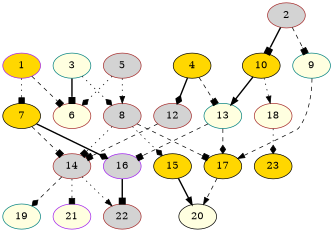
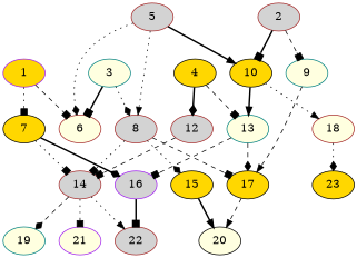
  digraph {
    node [alpha=0.08 color=brown fillcolor=lightyellow style=filled]
    edge [arrowhead=box style=dotted]
    1 [alpha=0.13 color=purple expect_size=77151057863938912 fillcolor=gold]
    6 [alpha=0.01 expect_size=361350068801773184]
    7 [alpha=0.13 color=black expect_size=174485492646789440 fillcolor=gold]
    14 [alpha=0.15 expect_size=1462090562112041 fillcolor=lightgrey]
    16 [color=purple expect_size=158008923564219968 fillcolor=lightgrey]
    19 [alpha=0.07 color=teal expect_size=875952101749351]
    21 [alpha=0.10 color=purple expect_size=11242549597040768]
    22 [alpha=0.10 expect_size=103254635323418144 fillcolor=lightgrey]
    2 [expect_size=311632189733915968 fillcolor=lightgrey]
    9 [alpha=0.10 color=teal expect_size=138068789151254208]
    10 [alpha=0.19 color=black expect_size=11595293192253188 fillcolor=gold]
    17 [alpha=0.06 color=black expect_size=50338246684137488384 fillcolor=gold]
    18 [alpha=0.11 expect_size=76856823011521]
    13 [alpha=0.11 color=teal expect_size=344003090864462528]
    20 [alpha=0.18 color=black expect_size=387661363180877]
    23 [alpha=0.15 color=black expect_size=12456572604381932 fillcolor=gold]
    3 [color=teal expect_size=3482622349017088000]
    8 [alpha=0.02 expect_size=3335578219071183 fillcolor=lightgrey]
    15 [alpha=0.03 color=black expect_size=1333465630254639 fillcolor=gold]
    4 [alpha=0.01 color=black expect_size=504527187242190464 fillcolor=gold]
    12 [alpha=0.16 expect_size=287291950779124 fillcolor=lightgrey]
    5 [alpha=0.03 expect_size=152535397711694112 fillcolor=lightgrey]
    1 -> 6 [style=dashed]
    1 -> 7
-   7 -> 14 [style=dashed]
+   7 -> 14
    7 -> 16 [arrowhead=diamond style=bold]
    14 -> 19 [arrowhead=diamond style=dashed]
    14 -> 21
    14 -> 22 [arrowhead=normal]
    16 -> 22 [style=bold]
    2 -> 9 [style=dashed]
    2 -> 10 [style=bold]
    9 -> 17 [arrowhead=normal style=dashed]
    10 -> 18 [arrowhead=normal]
    10 -> 13 [arrowhead=normal style=bold]
    17 -> 20 [arrowhead=normal style=dashed]
    18 -> 23 [arrowhead=diamond]
    13 -> 16 [style=dashed]
    13 -> 17 [arrowhead=diamond style=dashed]
    3 -> 6 [style=bold]
    3 -> 8 [arrowhead=diamond]
    8 -> 14
    8 -> 17 [style=dashed]
    8 -> 15 [arrowhead=diamond]
    15 -> 20 [arrowhead=normal style=bold]
    4 -> 13 [style=dashed]
    4 -> 12 [arrowhead=diamond style=bold]
    12 -> 14 [style=dashed]
    5 -> 6 [arrowhead=diamond]
+   5 -> 10 [arrowhead=normal style=bold]
    5 -> 8 [arrowhead=normal]
  }
